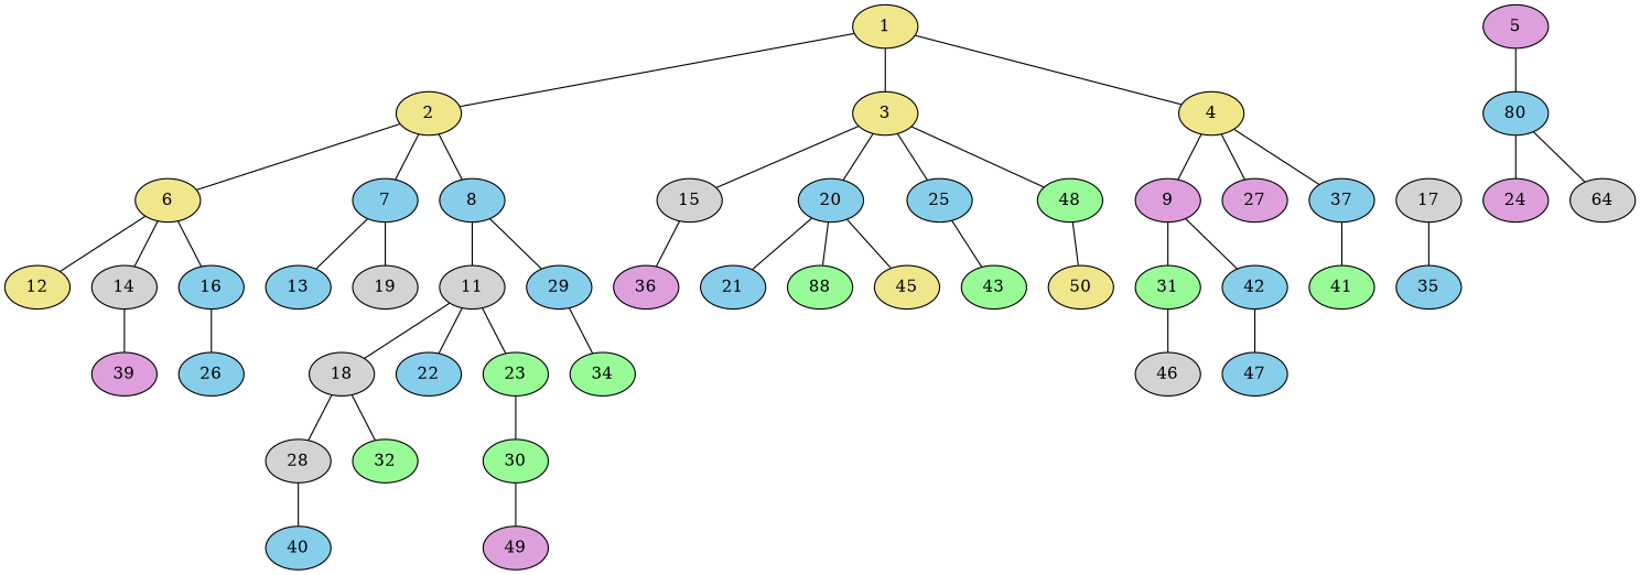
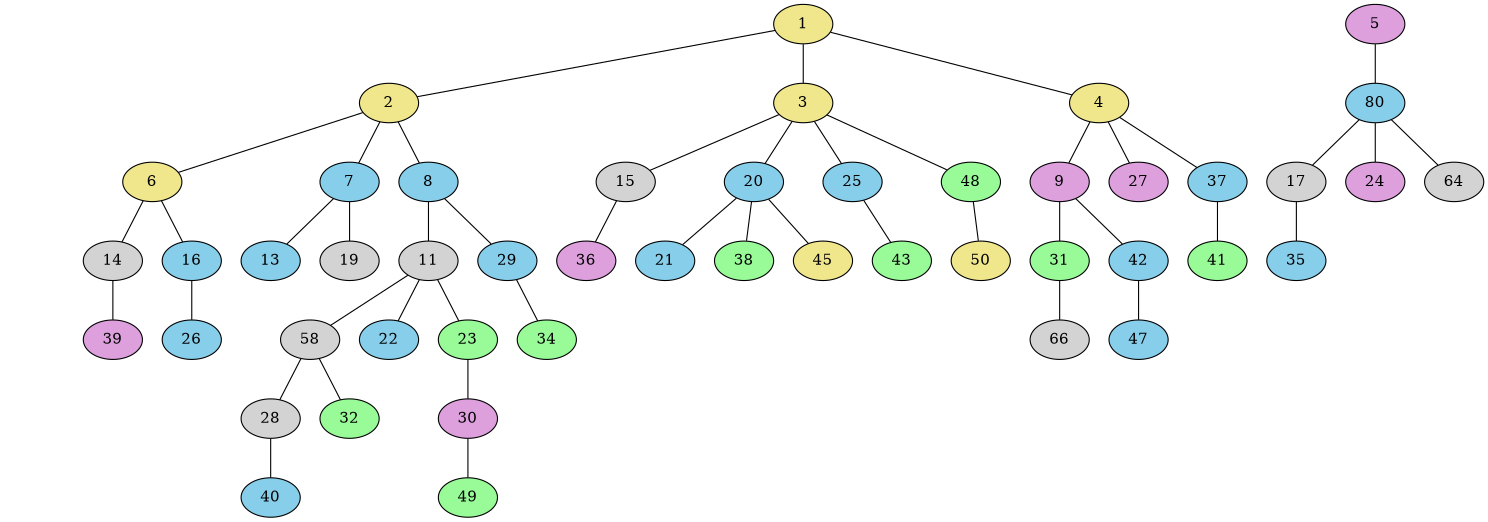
  graph {
    node [fillcolor=skyblue style=filled]
    1 [fillcolor=khaki]
    2 [fillcolor=khaki]
    3 [fillcolor=khaki]
    4 [fillcolor=khaki]
    6 [fillcolor=khaki]
    7
    8
    15 [fillcolor=lightgrey]
    20
    25
    48 [fillcolor=palegreen]
    9 [fillcolor=plum]
    27 [fillcolor=plum]
    37
    5 [fillcolor=plum]
    n16 [label=80]
-   12 [fillcolor=khaki]
    14 [fillcolor=lightgrey]
    16
    13
    19 [fillcolor=lightgrey]
    11 [fillcolor=lightgrey]
    29
    36 [fillcolor=plum]
    21
-   38 [fillcolor=palegreen label=88]
+   38 [fillcolor=palegreen]
    45 [fillcolor=khaki]
    43 [fillcolor=palegreen]
    50 [fillcolor=khaki]
    31 [fillcolor=palegreen]
    42
    41 [fillcolor=palegreen]
    17 [fillcolor=lightgrey]
    24 [fillcolor=plum]
    n35 [fillcolor=lightgrey label=64]
    39 [fillcolor=plum]
    26
-   18 [fillcolor=lightgrey]
+   18 [fillcolor=lightgrey label=58]
    22
    23 [fillcolor=palegreen]
    34 [fillcolor=palegreen]
-   46 [fillcolor=lightgrey]
+   46 [fillcolor=lightgrey label=66]
    47
    35
    28 [fillcolor=lightgrey]
    32 [fillcolor=palegreen]
-   30 [fillcolor=palegreen]
+   30 [fillcolor=plum]
    40
-   49 [fillcolor=plum]
+   49 [fillcolor=palegreen]
    1 -- 2
    1 -- 3
    1 -- 4
    2 -- 6
    2 -- 7
    2 -- 8
    3 -- 15
    3 -- 20
    3 -- 25
    3 -- 48
    4 -- 9
    4 -- 27
    4 -- 37
-   6 -- 12
    6 -- 14
    6 -- 16
    7 -- 13
    7 -- 19
    8 -- 11
    8 -- 29
    15 -- 36
    20 -- 21
    20 -- 38
    20 -- 45
    25 -- 43
    48 -- 50
    9 -- 31
    9 -- 42
    37 -- 41
    5 -- n16
+   n16 -- 17
    n16 -- 24
    n16 -- n35
    14 -- 39
    16 -- 26
    11 -- 18
    11 -- 22
    11 -- 23
    29 -- 34
    31 -- 46
    42 -- 47
    17 -- 35
    18 -- 28
    18 -- 32
    23 -- 30
    28 -- 40
    30 -- 49
  }
